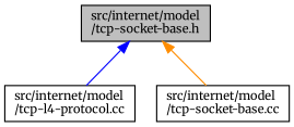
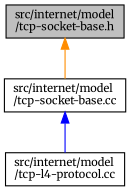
  digraph {
    fontname=Merriweather
    node [color=black fillcolor=white fontname=Merriweather fontsize=10 shape=record style=filled]
    edge [dir=back fontname=Merriweather fontsize=10 labelfontname=Helvetica labelfontsize=10 style=solid]
    n1 [fillcolor=grey75 fontcolor=black height=0.2 label="src/internet/model\l/tcp-socket-base.h" width=0.4]
    n2 [height=0.2 label="src/internet/model\l/tcp-l4-protocol.cc" width=0.4]
    n3 [height=0.2 label="src/internet/model\l/tcp-socket-base.cc" width=0.4]
-   n1 -> n2 [color=blue]
+   n3 -> n2 [color=blue]
    n1 -> n3 [color=darkorange]
  }
